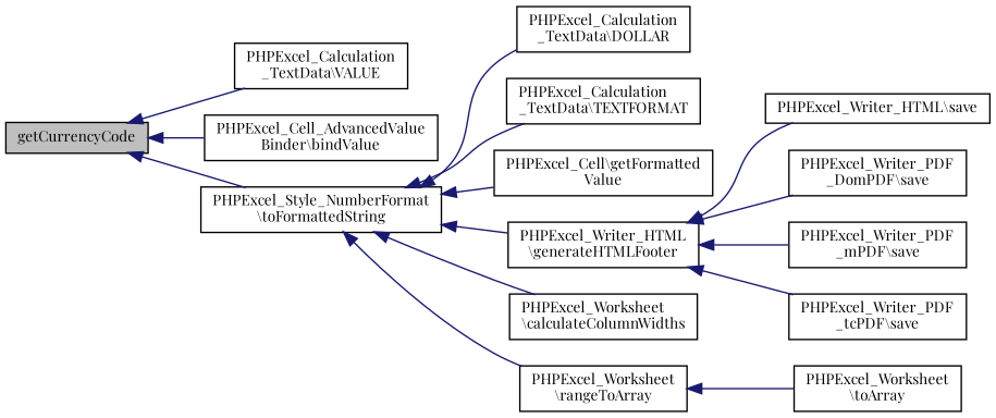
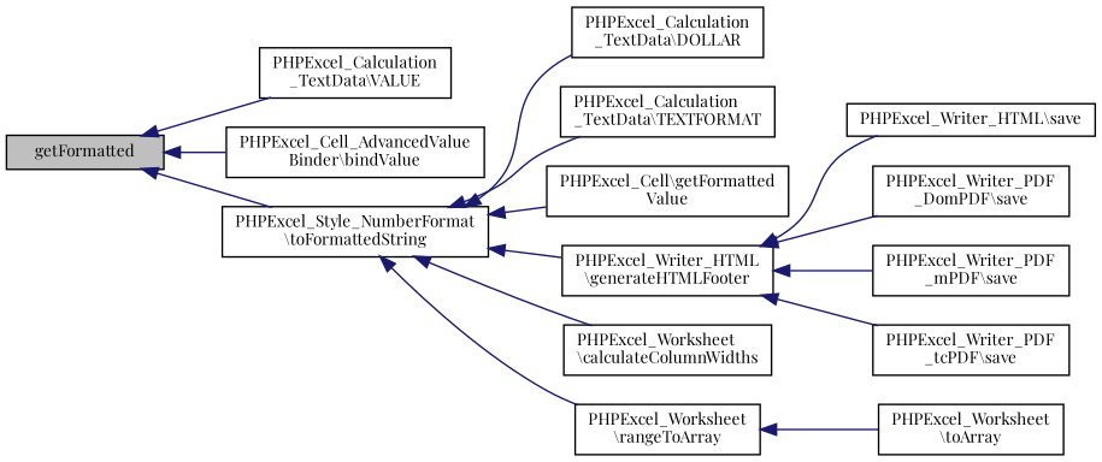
  digraph {
    rankdir=LR
    fontname="Playfair Display"
    node [color=black fillcolor=white fontname="Playfair Display" fontsize=10 shape=record style=filled]
    edge [color=midnightblue dir=back fontname="Playfair Display" fontsize=10 labelfontname=Helvetica labelfontsize=10 style=solid]
-   n1 [fillcolor=grey75 fontcolor=black height=0.2 label=getCurrencyCode width=0.4]
+   n1 [fillcolor=grey75 fontcolor=black height=0.2 label=getFormatted width=0.4]
    n2 [height=0.2 label="PHPExcel_Calculation\l_TextData\\VALUE" width=0.4]
    n3 [height=0.2 label="PHPExcel_Cell_AdvancedValue\lBinder\\bindValue" width=0.4]
    n4 [height=0.2 label="PHPExcel_Style_NumberFormat\l\\toFormattedString" width=0.4]
    n5 [height=0.2 label="PHPExcel_Calculation\l_TextData\\DOLLAR" width=0.4]
    n6 [height=0.2 label="PHPExcel_Calculation\l_TextData\\TEXTFORMAT" width=0.4]
    n7 [height=0.2 label="PHPExcel_Cell\\getFormatted\lValue" width=0.4]
    n8 [height=0.2 label="PHPExcel_Writer_HTML\l\\generateHTMLFooter" width=0.4]
    n9 [height=0.2 label="PHPExcel_Worksheet\l\\calculateColumnWidths" width=0.4]
    n10 [height=0.2 label="PHPExcel_Worksheet\l\\rangeToArray" width=0.4]
    n11 [height=0.2 label="PHPExcel_Writer_HTML\\save" width=0.4]
    n12 [height=0.2 label="PHPExcel_Writer_PDF\l_DomPDF\\save" width=0.4]
    n13 [height=0.2 label="PHPExcel_Writer_PDF\l_mPDF\\save" width=0.4]
    n14 [height=0.2 label="PHPExcel_Writer_PDF\l_tcPDF\\save" width=0.4]
    n15 [height=0.2 label="PHPExcel_Worksheet\l\\toArray" width=0.4]
    n1 -> n2
    n1 -> n3
    n1 -> n4
    n4 -> n5
    n4 -> n6
    n4 -> n7
    n4 -> n8
    n4 -> n9
    n4 -> n10
    n8 -> n11
    n8 -> n12
    n8 -> n13
    n8 -> n14
    n10 -> n15
  }
